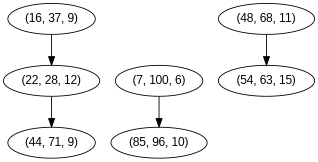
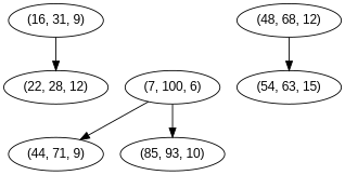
  digraph {
    fontname="Liberation Sans"
    node [fontname="Liberation Sans"]
    edge [fontname="Liberation Sans"]
    "(7, 100, 6)"
    "(44, 71, 9)"
-   "(85, 93, 10)" [label="(85, 96, 10)"]
-   "(16, 37, 9)"
+   "(85, 93, 10)"
+   "(16, 37, 9)" [label="(16, 31, 9)"]
    "(22, 28, 12)"
    n6 [label="(54, 63, 15)"]
-   "(48, 68, 12)" [label="(48, 68, 11)"]
-   "(22, 28, 12)" -> "(44, 71, 9)"
+   "(48, 68, 12)"
+   "(7, 100, 6)" -> "(44, 71, 9)"
    "(7, 100, 6)" -> "(85, 93, 10)"
    "(16, 37, 9)" -> "(22, 28, 12)"
    "(48, 68, 12)" -> n6
  }
